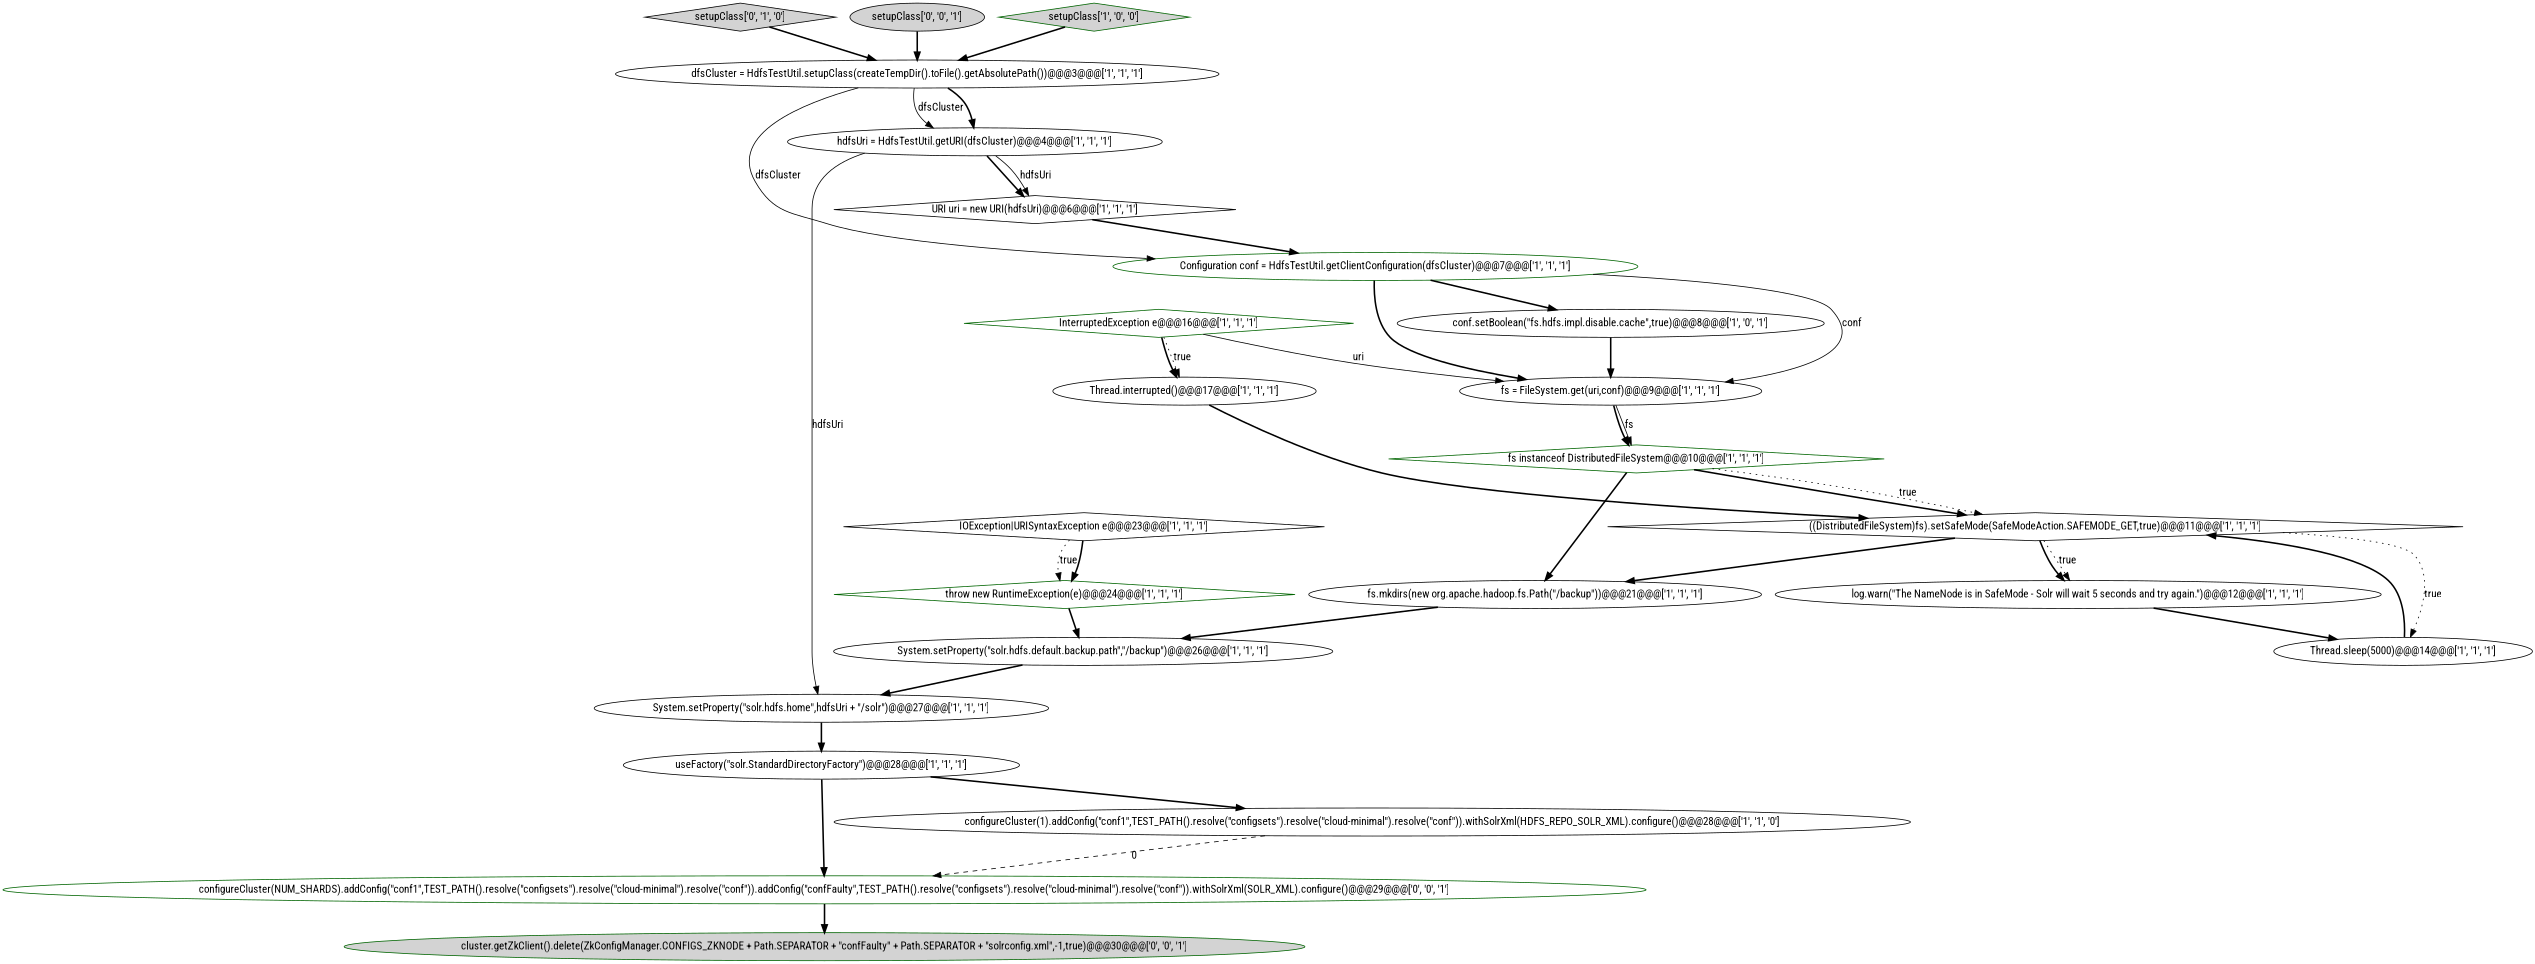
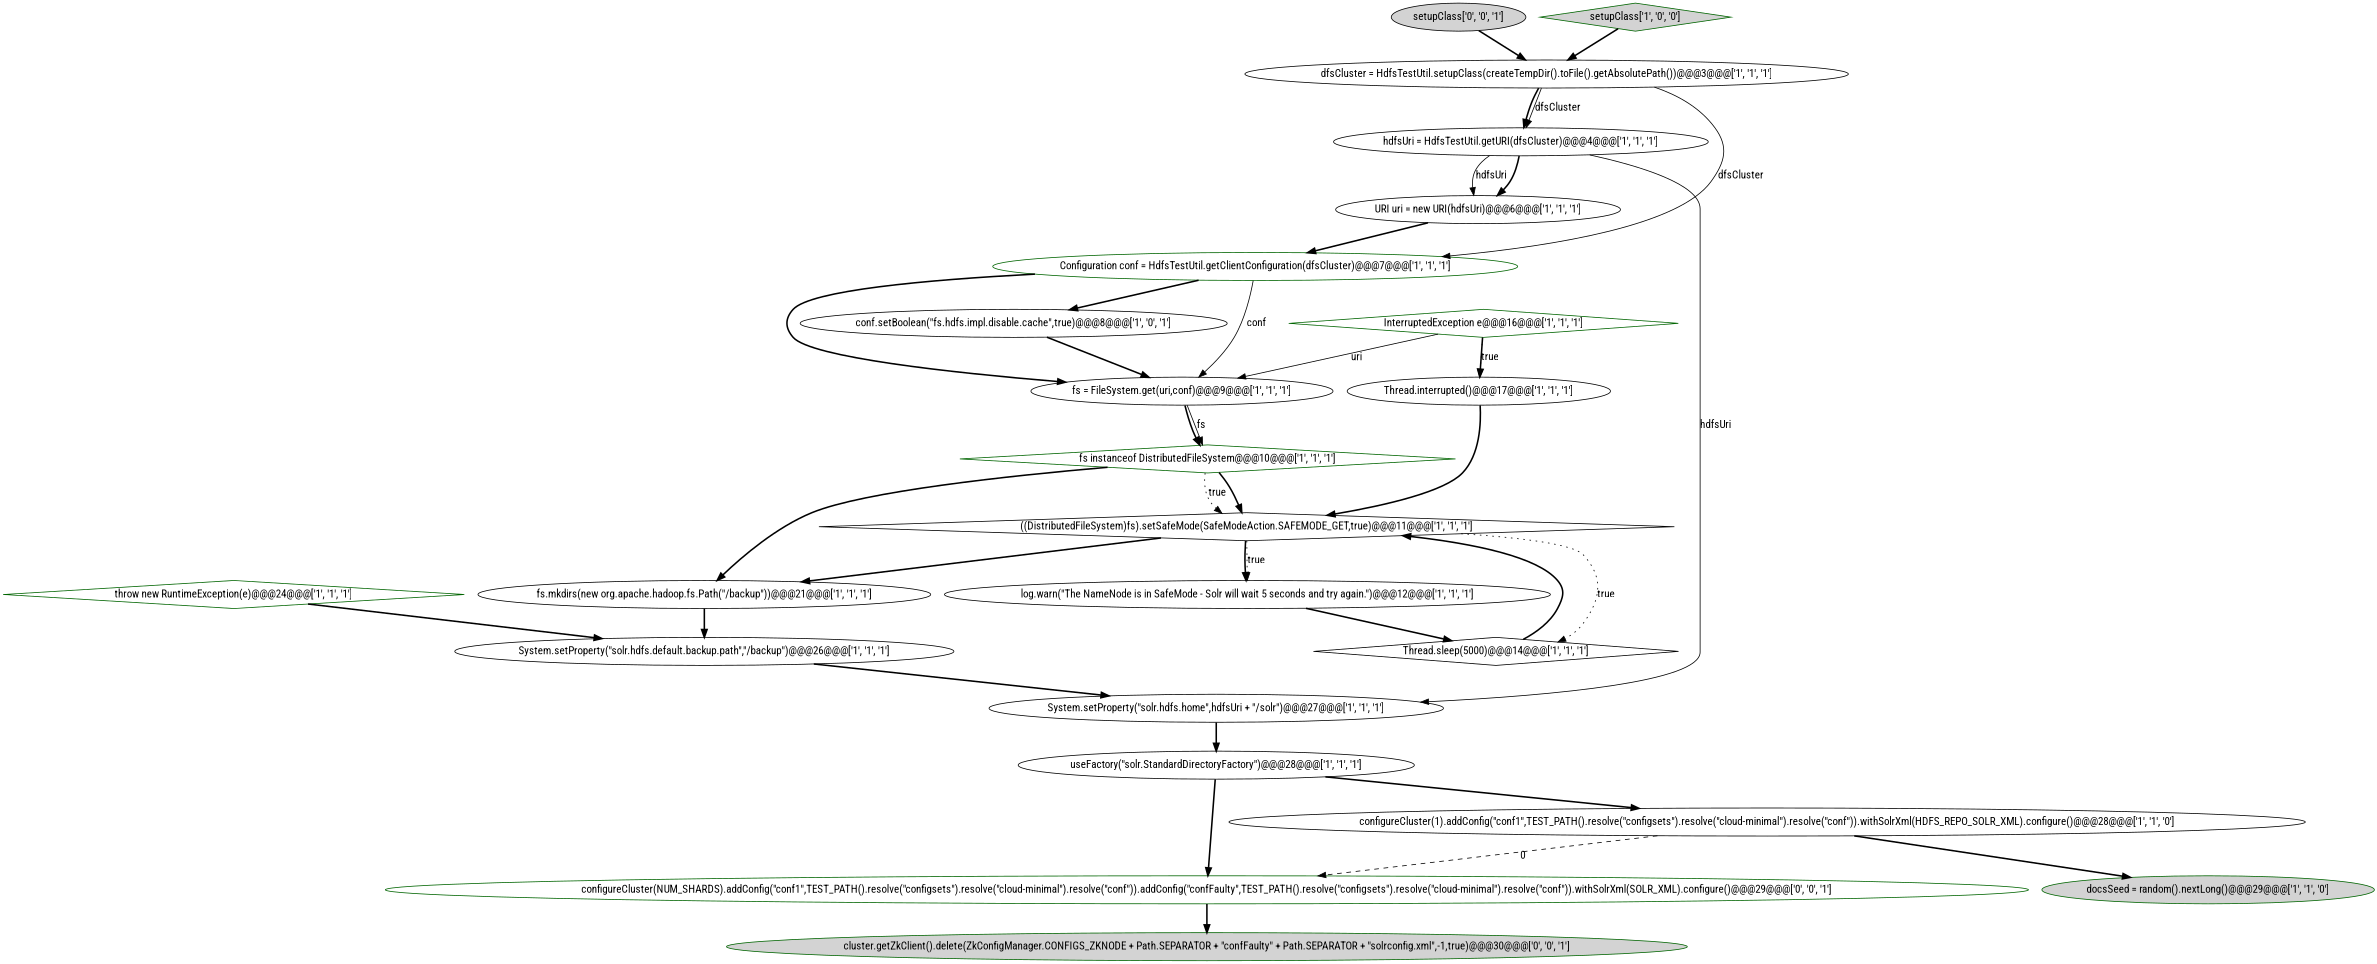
  digraph {
    fontname="Roboto Condensed"
    node [color=black fillcolor=white fontname="Roboto Condensed" shape=ellipse style=filled]
    edge [fontname="Roboto Condensed" style=bold]
    n1 [color=darkgreen label="InterruptedException e@@@16@@@['1', '1', '1']" shape=diamond]
    n2 [label="Thread.interrupted()@@@17@@@['1', '1', '1']"]
    n3 [label="fs = FileSystem.get(uri,conf)@@@9@@@['1', '1', '1']"]
    n4 [label="((DistributedFileSystem)fs).setSafeMode(SafeModeAction.SAFEMODE_GET,true)@@@11@@@['1', '1', '1']" shape=diamond]
    n5 [color=darkgreen label="Configuration conf = HdfsTestUtil.getClientConfiguration(dfsCluster)@@@7@@@['1', '1', '1']"]
    n6 [label="conf.setBoolean(\"fs.hdfs.impl.disable.cache\",true)@@@8@@@['1', '0', '1']"]
    n7 [color=darkgreen label="fs instanceof DistributedFileSystem@@@10@@@['1', '1', '1']" shape=diamond]
    n8 [label="dfsCluster = HdfsTestUtil.setupClass(createTempDir().toFile().getAbsolutePath())@@@3@@@['1', '1', '1']"]
    n9 [label="hdfsUri = HdfsTestUtil.getURI(dfsCluster)@@@4@@@['1', '1', '1']"]
-   n10 [label="URI uri = new URI(hdfsUri)@@@6@@@['1', '1', '1']" shape=diamond]
+   n10 [label="URI uri = new URI(hdfsUri)@@@6@@@['1', '1', '1']"]
    n11 [label="System.setProperty(\"solr.hdfs.home\",hdfsUri + \"/solr\")@@@27@@@['1', '1', '1']"]
-   n12 [fillcolor=lightgray label="setupClass['0', '1', '0']" shape=diamond]
    n13 [label="useFactory(\"solr.StandardDirectoryFactory\")@@@28@@@['1', '1', '1']"]
    n14 [label="configureCluster(1).addConfig(\"conf1\",TEST_PATH().resolve(\"configsets\").resolve(\"cloud-minimal\").resolve(\"conf\")).withSolrXml(HDFS_REPO_SOLR_XML).configure()@@@28@@@['1', '1', '0']"]
    n15 [color=darkgreen label="configureCluster(NUM_SHARDS).addConfig(\"conf1\",TEST_PATH().resolve(\"configsets\").resolve(\"cloud-minimal\").resolve(\"conf\")).addConfig(\"confFaulty\",TEST_PATH().resolve(\"configsets\").resolve(\"cloud-minimal\").resolve(\"conf\")).withSolrXml(SOLR_XML).configure()@@@29@@@['0', '0', '1']"]
+   n16 [color=darkgreen fillcolor=lightgray label="docsSeed = random().nextLong()@@@29@@@['1', '1', '0']"]
    n17 [color=darkgreen fillcolor=lightgray label="cluster.getZkClient().delete(ZkConfigManager.CONFIGS_ZKNODE + Path.SEPARATOR + \"confFaulty\" + Path.SEPARATOR + \"solrconfig.xml\",-1,true)@@@30@@@['0', '0', '1']"]
    n18 [label="fs.mkdirs(new org.apache.hadoop.fs.Path(\"/backup\"))@@@21@@@['1', '1', '1']"]
    n19 [label="log.warn(\"The NameNode is in SafeMode - Solr will wait 5 seconds and try again.\")@@@12@@@['1', '1', '1']"]
-   n20 [label="Thread.sleep(5000)@@@14@@@['1', '1', '1']"]
+   n20 [label="Thread.sleep(5000)@@@14@@@['1', '1', '1']" shape=diamond]
    n21 [label="System.setProperty(\"solr.hdfs.default.backup.path\",\"/backup\")@@@26@@@['1', '1', '1']"]
    n22 [fillcolor=lightgray label="setupClass['0', '0', '1']"]
-   n23 [label="IOException|URISyntaxException e@@@23@@@['1', '1', '1']" shape=diamond]
    n24 [color=darkgreen label="throw new RuntimeException(e)@@@24@@@['1', '1', '1']" shape=diamond]
    n25 [color=darkgreen fillcolor=lightgray label="setupClass['1', '0', '0']" shape=diamond]
    n1 -> n2
    n1 -> n2 [label=true style=dotted]
    n1 -> n3 [label=uri style=solid]
    n2 -> n4
    n3 -> n7
    n3 -> n7 [label=fs style=solid]
    n4 -> n18
    n4 -> n19
    n4 -> n19 [label=true style=dotted]
    n4 -> n20 [label=true style=dotted]
    n5 -> n3 [label=conf style=solid]
    n5 -> n3
    n5 -> n6
    n6 -> n3
    n7 -> n4
    n7 -> n4 [label=true style=dotted]
    n7 -> n18
    n8 -> n5 [label=dfsCluster style=solid]
    n8 -> n9 [label=dfsCluster style=solid]
    n8 -> n9
    n9 -> n10
    n9 -> n10 [label=hdfsUri style=solid]
    n9 -> n11 [label=hdfsUri style=solid]
    n10 -> n5
    n11 -> n13
-   n12 -> n8
    n13 -> n14
    n13 -> n15
    n14 -> n15 [label=0 style=dashed]
+   n14 -> n16
    n15 -> n17
    n18 -> n21
    n19 -> n20
    n20 -> n4
    n21 -> n11
    n22 -> n8
-   n23 -> n24 [label=true style=dotted]
-   n23 -> n24
    n24 -> n21
    n25 -> n8
  }
